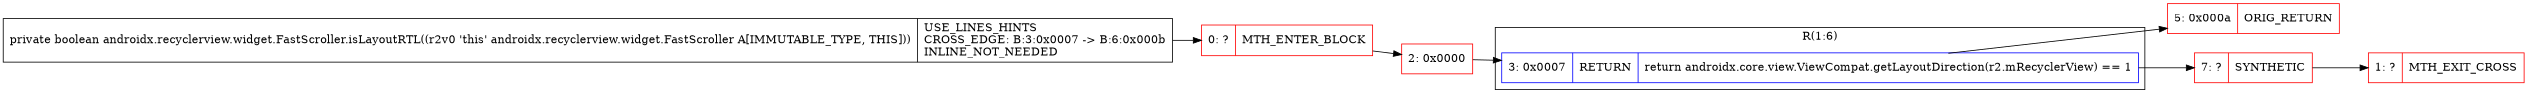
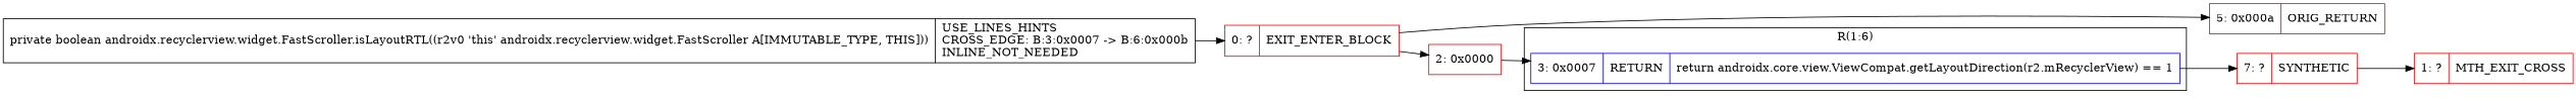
  digraph {
    rankdir=LR
    node [color=red shape=record]
    n1 [color=blue label="{3\:\ 0x0007|RETURN\l|return androidx.core.view.ViewCompat.getLayoutDirection(r2.mRecyclerView) == 1\l}"]
    n2 [label="{5\:\ 0x000a|ORIG_RETURN\l}"]
    n3 [label="{7\:\ ?|SYNTHETIC\l}"]
    n4 [label="{1\:\ ?|MTH_EXIT_CROSS\l}"]
-   n5 [label="{0\:\ ?|MTH_ENTER_BLOCK\l}"]
+   n5 [label="{0\:\ ?|EXIT_ENTER_BLOCK\l}"]
    n6 [label="{2\:\ 0x0000}"]
    n7 [label="{private boolean androidx.recyclerview.widget.FastScroller.isLayoutRTL((r2v0 'this' androidx.recyclerview.widget.FastScroller A[IMMUTABLE_TYPE, THIS]))  | USE_LINES_HINTS\lCROSS_EDGE: B:3:0x0007 \-\> B:6:0x000b\lINLINE_NOT_NEEDED\l}" color=""]
    subgraph cluster_1 {
      label="R(1:6)"
      n1
    }
-   n1 -> n2
+   n5 -> n2
    n1 -> n3
    n3 -> n4
    n5 -> n6
    n6 -> n1
    n7 -> n5
  }
